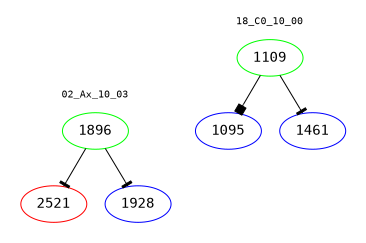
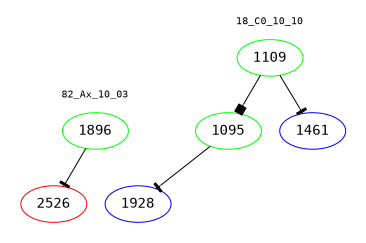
  digraph {
    fontname="DejaVu Sans Mono"
    node [color=blue fontname="DejaVu Sans Mono"]
    edge [arrowhead=tee color=black fontname="DejaVu Sans Mono"]
    n1 [color=green label=1896]
    n2 [label=1928]
-   n3 [color=red label=2521]
+   n3 [color=red label=2526]
    n4 [color=green label=1109]
-   n5 [label=1095]
+   n5 [color=green label=1095]
    n6 [label=1461]
    subgraph cluster_1 {
      color=white
      fontsize=10
-     label="02_Ax_10_03"
+     label="82_Ax_10_03"
      n1
      n2
      n3
    }
    subgraph cluster_2 {
      color=white
      fontsize=10
-     label="18_C0_10_00"
+     label="18_C0_10_10"
      n4
      n5
      n6
    }
-   n1 -> n2
+   n5 -> n2
    n1 -> n3
    n4 -> n5 [arrowhead=box]
    n4 -> n6
  }
